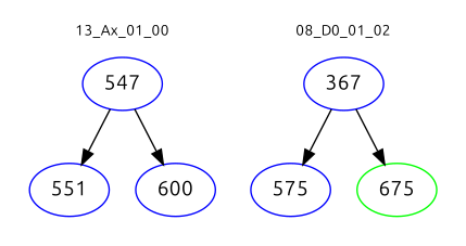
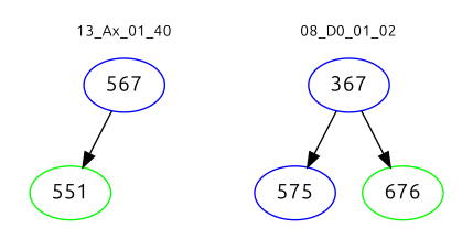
  digraph {
    fontname=Ubuntu
    node [color=blue fontname=Ubuntu]
    edge [color=black fontname=Ubuntu]
-   n1 [label=547]
-   n2 [label=551]
-   n3 [label=600]
+   n1 [label=567]
+   n2 [color=green label=551]
    n4 [label=367]
    n5 [label=575]
-   n6 [color=green label=675]
+   n6 [color=green label=676]
    subgraph cluster_1 {
      color=white
      fontsize=10
-     label="13_Ax_01_00"
+     label="13_Ax_01_40"
      n1
      n2
-     n3
    }
    subgraph cluster_2 {
      color=white
      fontsize=10
      label="08_D0_01_02"
      n4
      n5
      n6
    }
    n1 -> n2
-   n1 -> n3
    n4 -> n5
    n4 -> n6
  }
